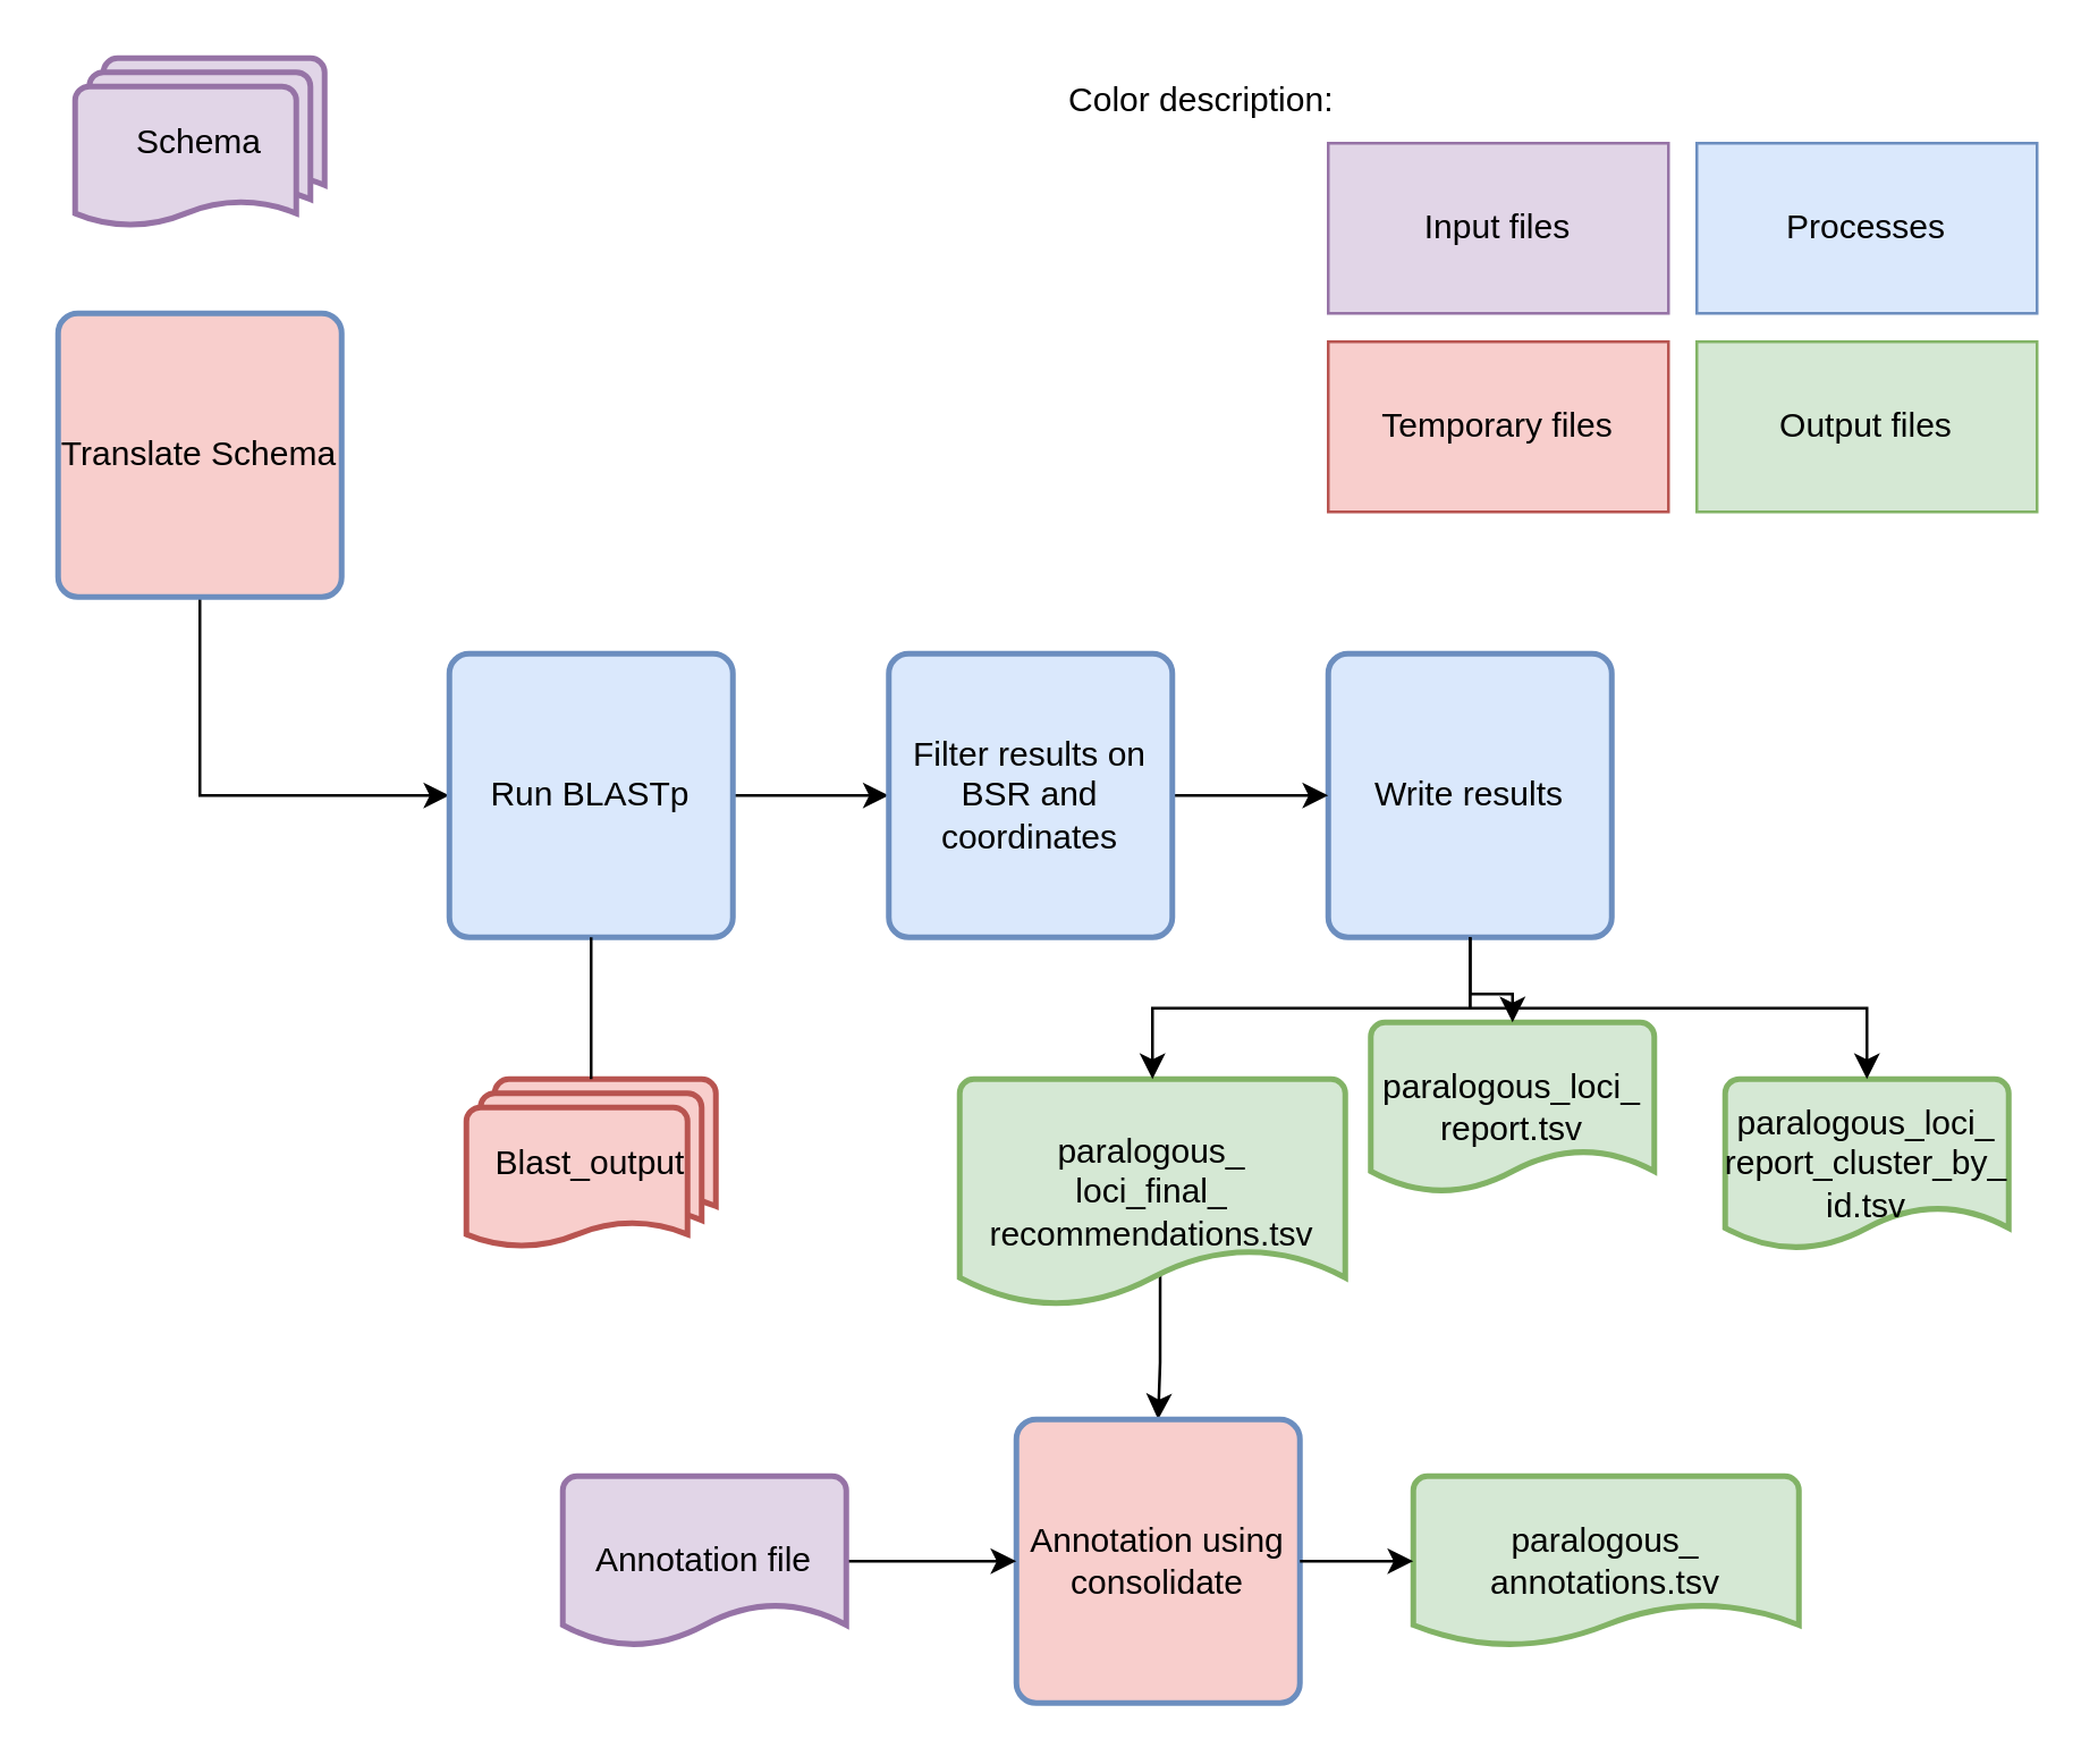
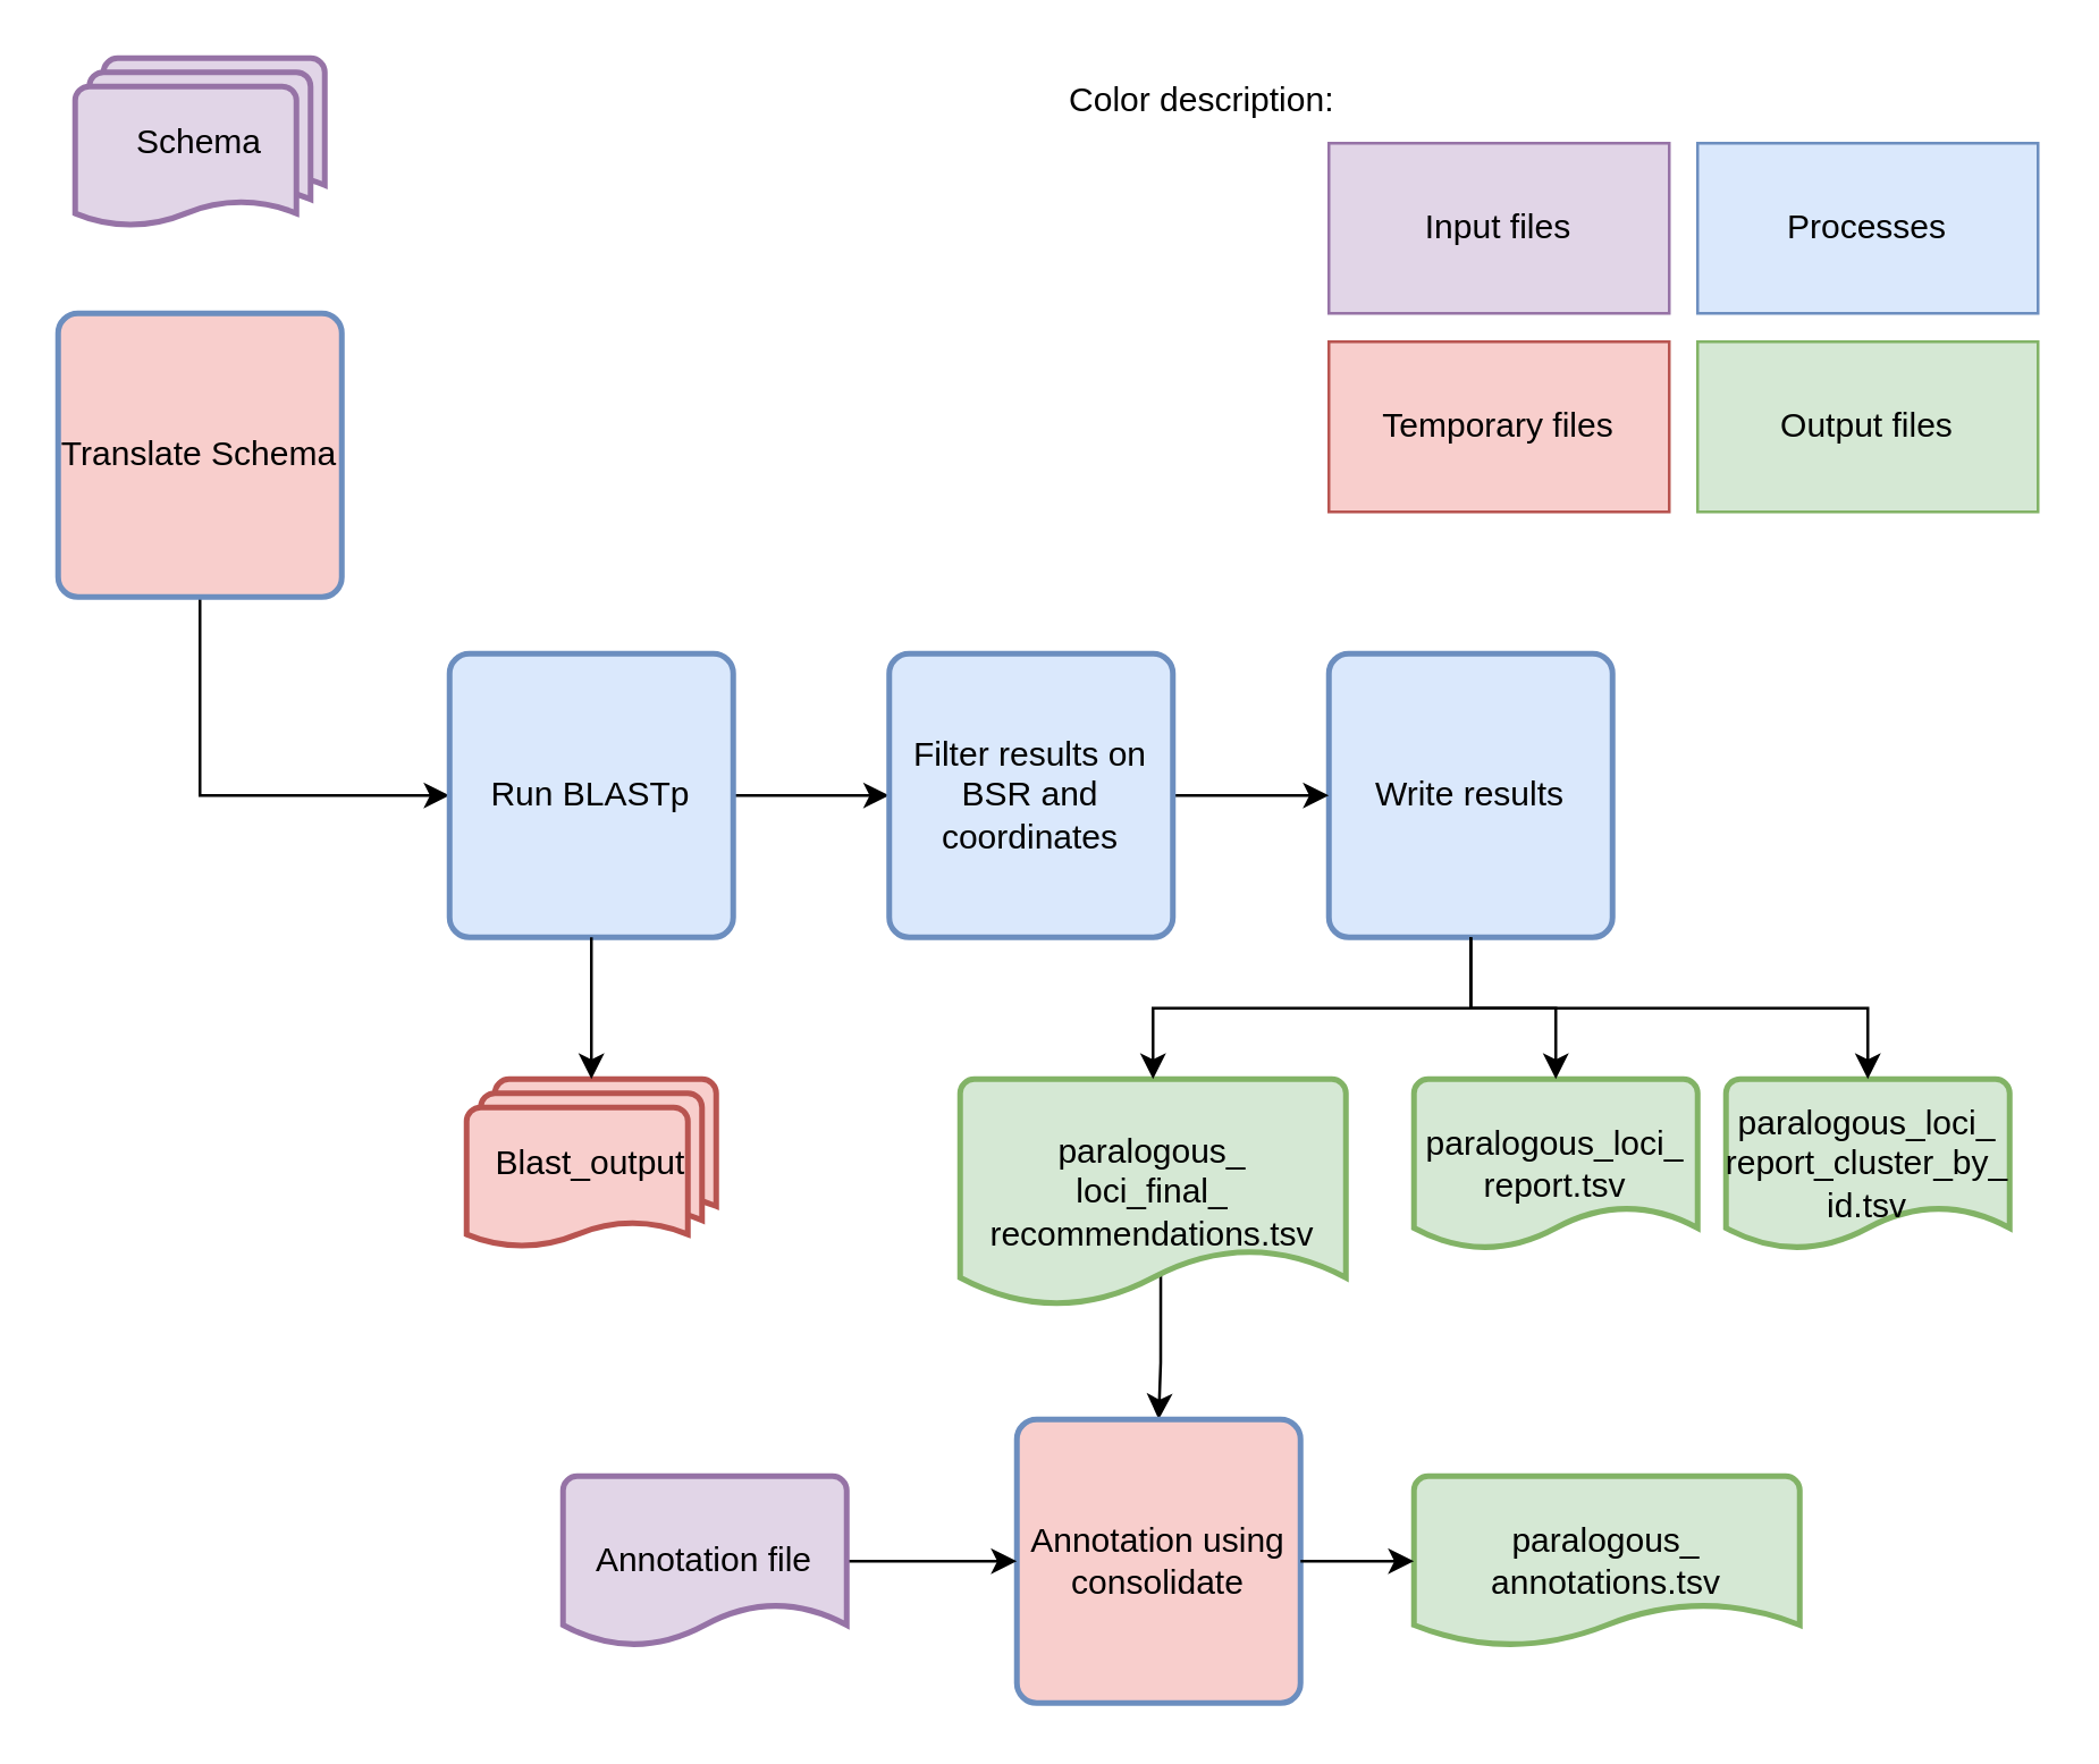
  <mxCell id="0" />
  <mxCell id="1" parent="0" />
  <mxCell id="2" style="edgeStyle=orthogonalEdgeStyle;shape=connector;rounded=0;orthogonalLoop=1;jettySize=auto;html=1;entryX=0;entryY=0.5;entryDx=0;entryDy=0;strokeColor=default;align=center;verticalAlign=middle;fontFamily=Helvetica;fontSize=11;fontColor=default;labelBackgroundColor=default;endArrow=classic;exitX=0.5;exitY=1;exitDx=0;exitDy=0;" edge="1" parent="1" source="3" target="6"><mxGeometry relative="1" as="geometry" /></mxCell>
  <mxCell id="3" value="Translate Schema" style="rounded=1;whiteSpace=wrap;html=1;absoluteArcSize=1;arcSize=14;strokeWidth=2;fillColor=#f8cecc;strokeColor=#6c8ebf;" parent="1" vertex="1"><mxGeometry x="20" y="110" width="100" height="100" as="geometry" /></mxCell>
  <mxCell id="4" value="Schema" style="strokeWidth=2;html=1;shape=mxgraph.flowchart.multi-document;whiteSpace=wrap;fillColor=#e1d5e7;strokeColor=#9673a6;" parent="1" vertex="1"><mxGeometry x="26" y="20" width="88" height="60" as="geometry" /></mxCell>
  <mxCell id="5" style="edgeStyle=orthogonalEdgeStyle;shape=connector;rounded=0;orthogonalLoop=1;jettySize=auto;html=1;entryX=0;entryY=0.5;entryDx=0;entryDy=0;strokeColor=default;align=center;verticalAlign=middle;fontFamily=Helvetica;fontSize=11;fontColor=default;labelBackgroundColor=default;endArrow=classic;" edge="1" parent="1" source="6" target="23"><mxGeometry relative="1" as="geometry" /></mxCell>
  <mxCell id="6" value="Run BLASTp" style="rounded=1;whiteSpace=wrap;html=1;absoluteArcSize=1;arcSize=14;strokeWidth=2;fillColor=#dae8fc;strokeColor=#6c8ebf;" parent="1" vertex="1"><mxGeometry x="158" y="230" width="100" height="100" as="geometry" /></mxCell>
  <mxCell id="7" value="Write results" style="rounded=1;whiteSpace=wrap;html=1;absoluteArcSize=1;arcSize=14;strokeWidth=2;fillColor=#dae8fc;strokeColor=#6c8ebf;" parent="1" vertex="1"><mxGeometry x="468" y="230" width="100" height="100" as="geometry" /></mxCell>
  <mxCell id="8" value="Blast_output" style="strokeWidth=2;html=1;shape=mxgraph.flowchart.multi-document;whiteSpace=wrap;fillColor=#f8cecc;strokeColor=#b85450;" parent="1" vertex="1"><mxGeometry x="164" y="380" width="88" height="60" as="geometry" /></mxCell>
- <mxCell id="9" value="paralogous_loci_&lt;div&gt;report.tsv&lt;/div&gt;" style="strokeWidth=2;html=1;shape=mxgraph.flowchart.document2;whiteSpace=wrap;size=0.25;fillColor=#d5e8d4;strokeColor=#82b366;" parent="1" vertex="1"><mxGeometry x="483" y="360" width="100" height="60" as="geometry" /></mxCell>
+ <mxCell id="9" value="paralogous_loci_&lt;div&gt;report.tsv&lt;/div&gt;" style="strokeWidth=2;html=1;shape=mxgraph.flowchart.document2;whiteSpace=wrap;size=0.25;fillColor=#d5e8d4;strokeColor=#82b366;" parent="1" vertex="1"><mxGeometry x="498" y="380" width="100" height="60" as="geometry" /></mxCell>
  <mxCell id="10" value="paralogous_loci_&lt;div&gt;report_cluster_&lt;span style=&quot;background-color: initial;&quot;&gt;by_&lt;/span&gt;&lt;/div&gt;&lt;div&gt;&lt;span style=&quot;background-color: initial;&quot;&gt;id.&lt;/span&gt;&lt;span style=&quot;background-color: initial;&quot;&gt;tsv&lt;/span&gt;&lt;/div&gt;" style="strokeWidth=2;html=1;shape=mxgraph.flowchart.document2;whiteSpace=wrap;size=0.25;fillColor=#d5e8d4;strokeColor=#82b366;" parent="1" vertex="1"><mxGeometry x="608" y="380" width="100" height="60" as="geometry" /></mxCell>
  <mxCell id="11" style="edgeStyle=orthogonalEdgeStyle;shape=connector;rounded=0;orthogonalLoop=1;jettySize=auto;html=1;entryX=0.5;entryY=0;entryDx=0;entryDy=0;strokeColor=default;align=center;verticalAlign=middle;fontFamily=Helvetica;fontSize=11;fontColor=default;labelBackgroundColor=default;endArrow=classic;exitX=0.52;exitY=0.827;exitDx=0;exitDy=0;exitPerimeter=0;" edge="1" parent="1" source="12" target="19"><mxGeometry relative="1" as="geometry" /></mxCell>
  <mxCell id="12" value="paralogous_&lt;div&gt;loci_final_&lt;/div&gt;&lt;div&gt;recommendations&lt;span style=&quot;background-color: transparent; color: light-dark(rgb(0, 0, 0), rgb(255, 255, 255));&quot;&gt;.tsv&lt;/span&gt;&lt;/div&gt;" style="strokeWidth=2;html=1;shape=mxgraph.flowchart.document2;whiteSpace=wrap;size=0.25;fillColor=#d5e8d4;strokeColor=#82b366;" parent="1" vertex="1"><mxGeometry x="338" y="380" width="136" height="80" as="geometry" /></mxCell>
  <mxCell id="13" value="Processes" style="rounded=0;whiteSpace=wrap;html=1;fillColor=#dae8fc;strokeColor=#6c8ebf;" parent="1" vertex="1"><mxGeometry x="598" y="50" width="120" height="60" as="geometry" /></mxCell>
  <mxCell id="14" value="Temporary files" style="rounded=0;whiteSpace=wrap;html=1;fillColor=#f8cecc;strokeColor=#b85450;" parent="1" vertex="1"><mxGeometry x="468" y="120" width="120" height="60" as="geometry" /></mxCell>
  <mxCell id="15" value="Input files" style="rounded=0;whiteSpace=wrap;html=1;fillColor=#e1d5e7;strokeColor=#9673a6;" parent="1" vertex="1"><mxGeometry x="468" y="50" width="120" height="60" as="geometry" /></mxCell>
  <mxCell id="16" value="Output files" style="rounded=0;whiteSpace=wrap;html=1;fillColor=#d5e8d4;strokeColor=#82b366;" parent="1" vertex="1"><mxGeometry x="598" y="120" width="120" height="60" as="geometry" /></mxCell>
  <mxCell id="17" value="Color description:" style="text;html=1;align=center;verticalAlign=middle;resizable=0;points=[];autosize=1;strokeColor=none;fillColor=none;" parent="1" vertex="1"><mxGeometry x="368" y="20" width="110" height="30" as="geometry" /></mxCell>
- <mxCell id="18" style="edgeStyle=orthogonalEdgeStyle;rounded=0;orthogonalLoop=1;jettySize=auto;html=1;entryX=0.5;entryY=0;entryDx=0;entryDy=0;entryPerimeter=0;endArrow=none;" parent="1" source="6" target="8" edge="1"><mxGeometry relative="1" as="geometry" /></mxCell>
+ <mxCell id="18" style="edgeStyle=orthogonalEdgeStyle;rounded=0;orthogonalLoop=1;jettySize=auto;html=1;entryX=0.5;entryY=0;entryDx=0;entryDy=0;entryPerimeter=0;" parent="1" source="6" target="8" edge="1"><mxGeometry relative="1" as="geometry" /></mxCell>
  <mxCell id="19" value="Annotation using consolidate" style="rounded=1;whiteSpace=wrap;html=1;absoluteArcSize=1;arcSize=14;strokeWidth=2;fillColor=#f8cecc;strokeColor=#6c8ebf;" parent="1" vertex="1"><mxGeometry x="358" y="500" width="100" height="100" as="geometry" /></mxCell>
  <mxCell id="20" style="edgeStyle=orthogonalEdgeStyle;shape=connector;rounded=0;orthogonalLoop=1;jettySize=auto;html=1;entryX=0;entryY=0.5;entryDx=0;entryDy=0;strokeColor=default;align=center;verticalAlign=middle;fontFamily=Helvetica;fontSize=11;fontColor=default;labelBackgroundColor=default;endArrow=classic;" edge="1" parent="1" source="21" target="19"><mxGeometry relative="1" as="geometry" /></mxCell>
  <mxCell id="21" value="Annotation file" style="strokeWidth=2;html=1;shape=mxgraph.flowchart.document2;whiteSpace=wrap;size=0.25;fillColor=#E1D5E7;strokeColor=#9673A6;" parent="1" vertex="1"><mxGeometry x="198" y="520" width="100" height="60" as="geometry" /></mxCell>
  <mxCell id="22" style="edgeStyle=orthogonalEdgeStyle;shape=connector;rounded=0;orthogonalLoop=1;jettySize=auto;html=1;entryX=0;entryY=0.5;entryDx=0;entryDy=0;strokeColor=default;align=center;verticalAlign=middle;fontFamily=Helvetica;fontSize=11;fontColor=default;labelBackgroundColor=default;endArrow=classic;" edge="1" parent="1" source="23" target="7"><mxGeometry relative="1" as="geometry" /></mxCell>
  <mxCell id="23" value="Filter results on BSR and coordinates" style="rounded=1;whiteSpace=wrap;html=1;absoluteArcSize=1;arcSize=14;strokeWidth=2;fillColor=#dae8fc;strokeColor=#6c8ebf;" vertex="1" parent="1"><mxGeometry x="313" y="230" width="100" height="100" as="geometry" /></mxCell>
  <mxCell id="24" style="edgeStyle=orthogonalEdgeStyle;shape=connector;rounded=0;orthogonalLoop=1;jettySize=auto;html=1;entryX=0.5;entryY=0;entryDx=0;entryDy=0;entryPerimeter=0;strokeColor=default;align=center;verticalAlign=middle;fontFamily=Helvetica;fontSize=11;fontColor=default;labelBackgroundColor=default;endArrow=classic;" edge="1" parent="1" source="7" target="12"><mxGeometry relative="1" as="geometry" /></mxCell>
  <mxCell id="25" style="edgeStyle=orthogonalEdgeStyle;shape=connector;rounded=0;orthogonalLoop=1;jettySize=auto;html=1;entryX=0.5;entryY=0;entryDx=0;entryDy=0;entryPerimeter=0;strokeColor=default;align=center;verticalAlign=middle;fontFamily=Helvetica;fontSize=11;fontColor=default;labelBackgroundColor=default;endArrow=classic;" edge="1" parent="1" source="7" target="9"><mxGeometry relative="1" as="geometry" /></mxCell>
  <mxCell id="26" style="edgeStyle=orthogonalEdgeStyle;shape=connector;rounded=0;orthogonalLoop=1;jettySize=auto;html=1;entryX=0.5;entryY=0;entryDx=0;entryDy=0;entryPerimeter=0;strokeColor=default;align=center;verticalAlign=middle;fontFamily=Helvetica;fontSize=11;fontColor=default;labelBackgroundColor=default;endArrow=classic;exitX=0.5;exitY=1;exitDx=0;exitDy=0;" edge="1" parent="1" source="7" target="10"><mxGeometry relative="1" as="geometry" /></mxCell>
  <mxCell id="27" value="paralogous_&lt;div&gt;annotations.tsv&lt;/div&gt;" style="strokeWidth=2;html=1;shape=mxgraph.flowchart.document2;whiteSpace=wrap;size=0.25;fillColor=#d5e8d4;strokeColor=#82b366;" vertex="1" parent="1"><mxGeometry x="498" y="520" width="136" height="60" as="geometry" /></mxCell>
  <mxCell id="28" style="edgeStyle=orthogonalEdgeStyle;shape=connector;rounded=0;orthogonalLoop=1;jettySize=auto;html=1;entryX=0;entryY=0.5;entryDx=0;entryDy=0;entryPerimeter=0;strokeColor=default;align=center;verticalAlign=middle;fontFamily=Helvetica;fontSize=11;fontColor=default;labelBackgroundColor=default;endArrow=classic;" edge="1" parent="1" source="19" target="27"><mxGeometry relative="1" as="geometry" /></mxCell>
